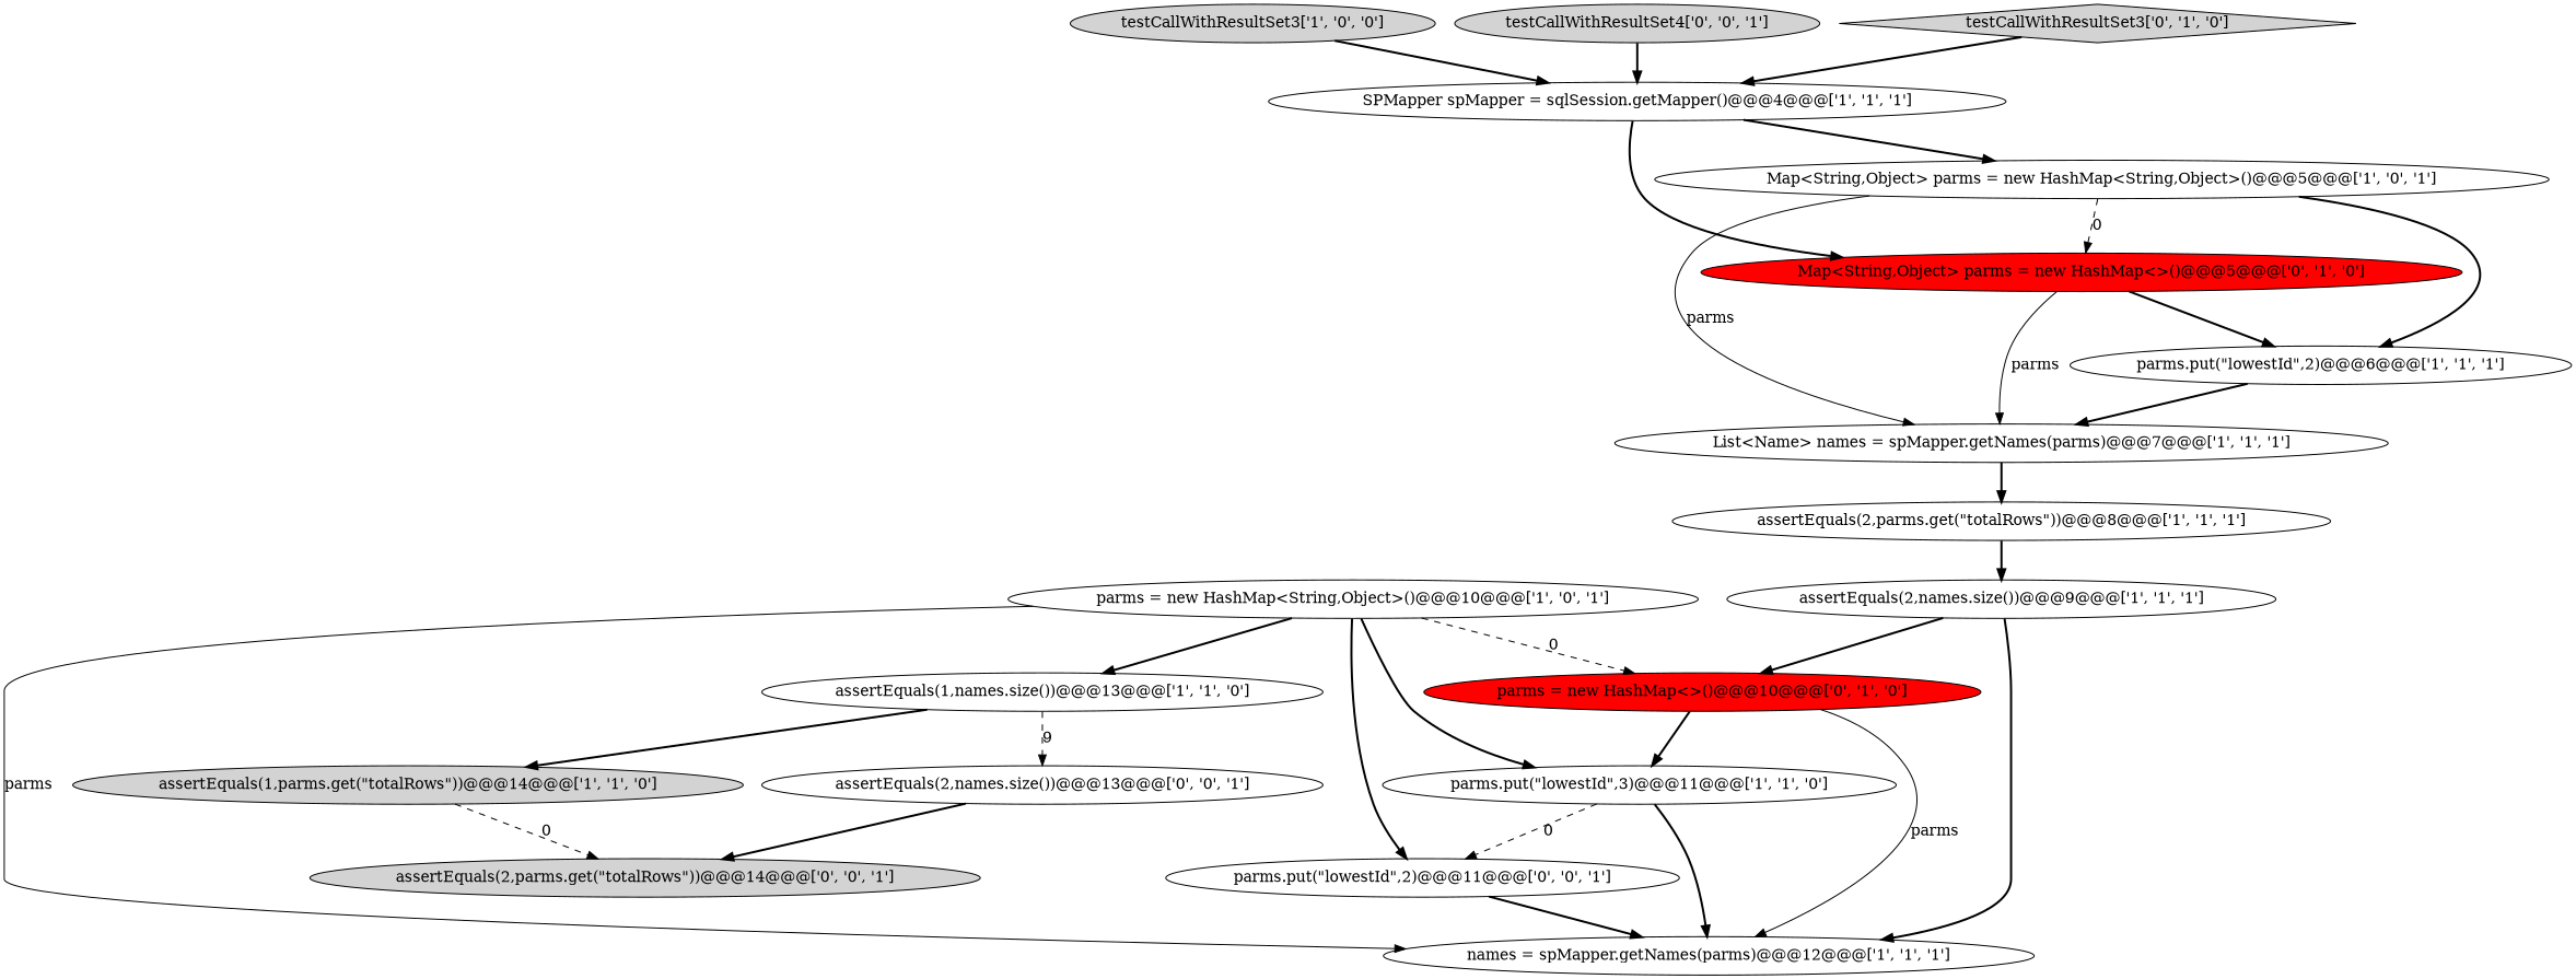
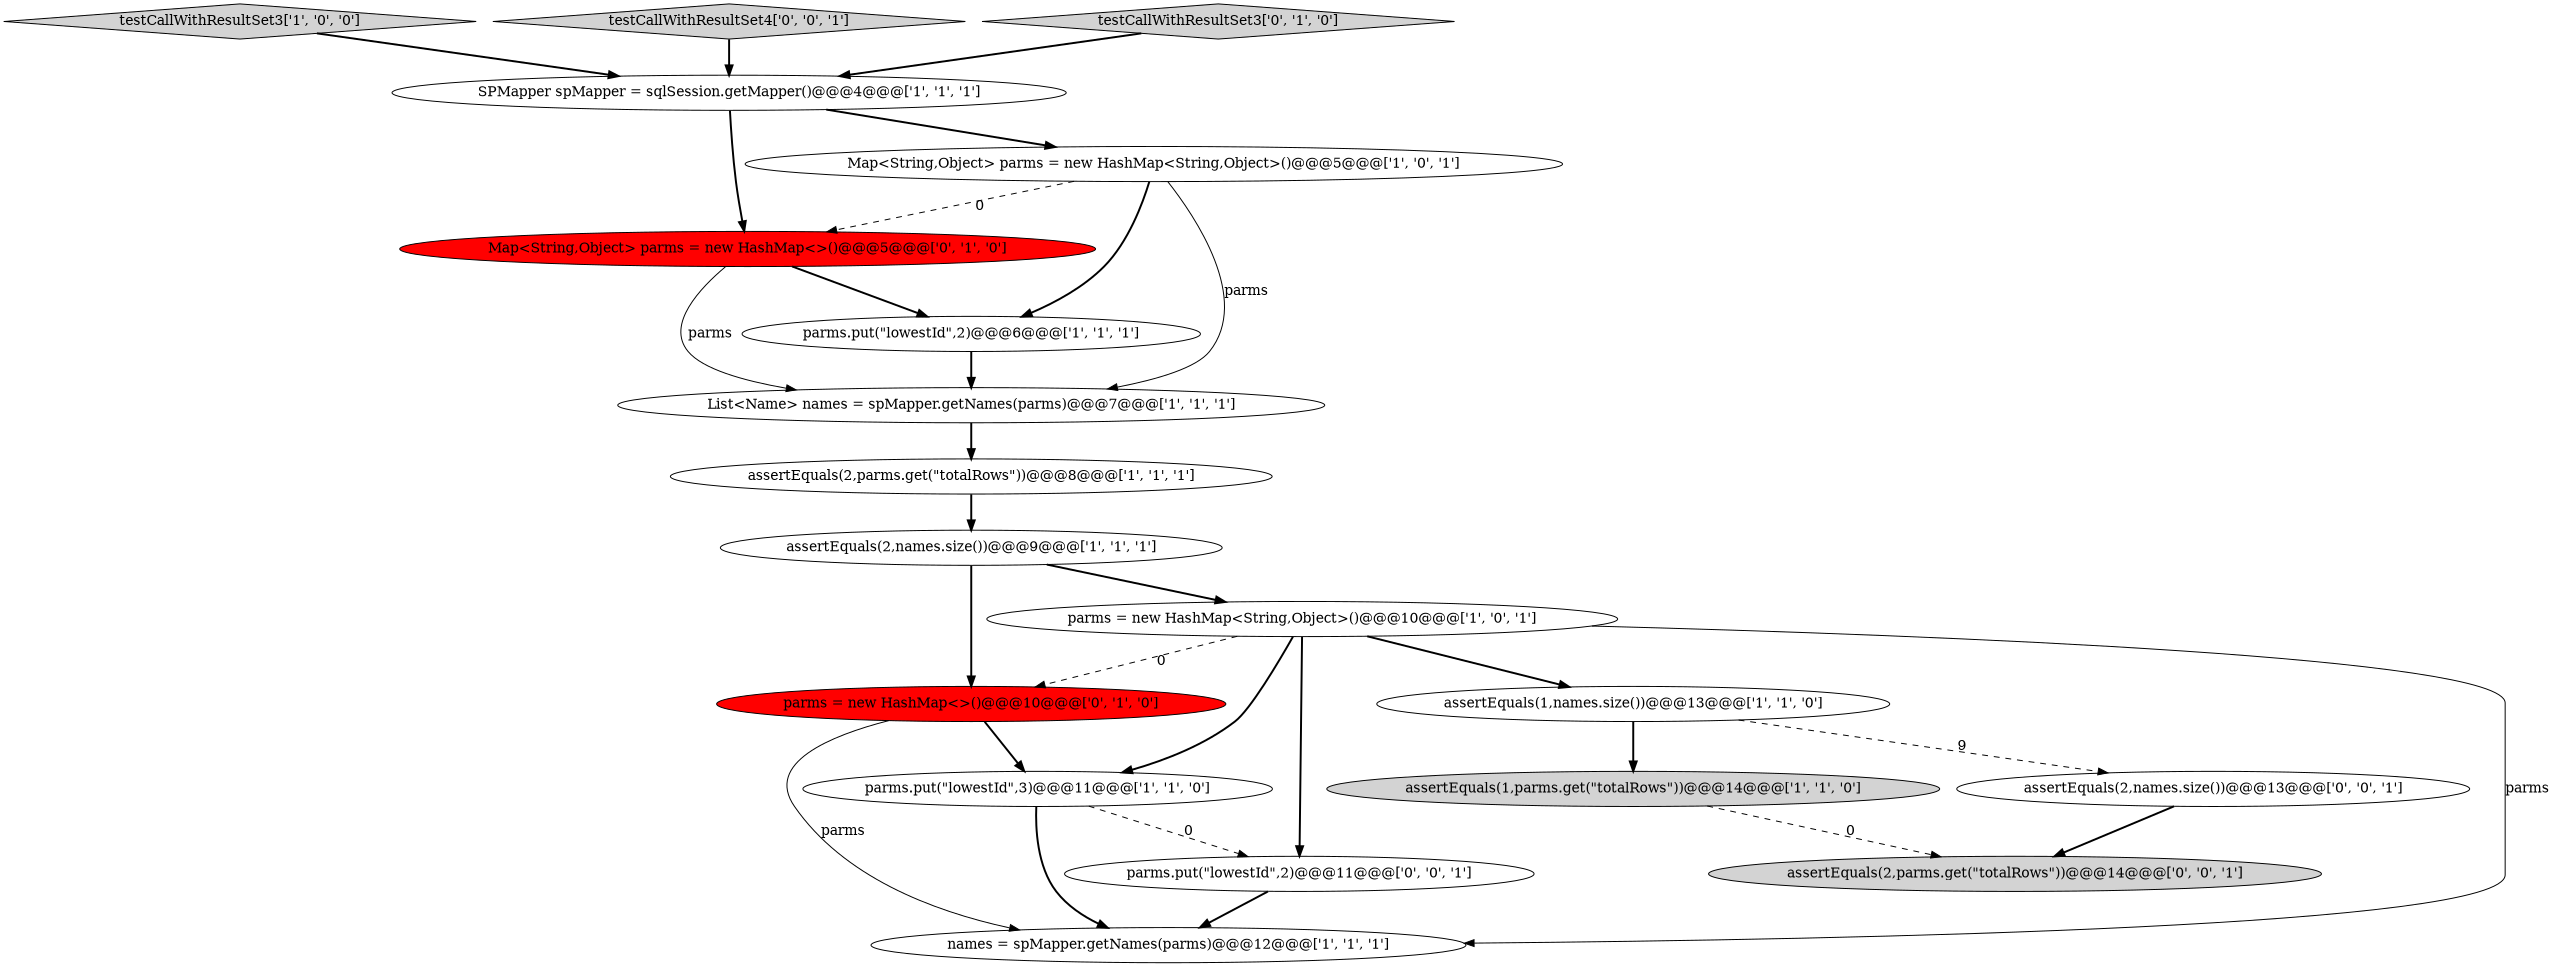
  digraph {
    node [fillcolor=white shape=ellipse style=filled]
    edge [style=bold]
    n1 [label="assertEquals(1,names.size())@@@13@@@['1', '1', '0']"]
    n2 [fillcolor=lightgray label="assertEquals(1,parms.get(\"totalRows\"))@@@14@@@['1', '1', '0']"]
    n3 [label="assertEquals(2,names.size())@@@13@@@['0', '0', '1']"]
    n4 [fillcolor=lightgray label="assertEquals(2,parms.get(\"totalRows\"))@@@14@@@['0', '0', '1']"]
-   n5 [fillcolor=lightgray label="testCallWithResultSet3['1', '0', '0']"]
+   n5 [fillcolor=lightgray label="testCallWithResultSet3['1', '0', '0']" shape=diamond]
    n6 [label="SPMapper spMapper = sqlSession.getMapper()@@@4@@@['1', '1', '1']"]
    n7 [label="Map<String,Object> parms = new HashMap<String,Object>()@@@5@@@['1', '0', '1']"]
    n8 [fillcolor=red label="Map<String,Object> parms = new HashMap<>()@@@5@@@['0', '1', '0']"]
    n9 [label="List<Name> names = spMapper.getNames(parms)@@@7@@@['1', '1', '1']"]
    n10 [label="parms.put(\"lowestId\",2)@@@6@@@['1', '1', '1']"]
    n11 [label="assertEquals(2,parms.get(\"totalRows\"))@@@8@@@['1', '1', '1']"]
    n12 [label="assertEquals(2,names.size())@@@9@@@['1', '1', '1']"]
-   n13 [fillcolor=lightgray label="testCallWithResultSet4['0', '0', '1']"]
+   n13 [fillcolor=lightgray label="testCallWithResultSet4['0', '0', '1']" shape=diamond]
    n14 [fillcolor=red label="parms = new HashMap<>()@@@10@@@['0', '1', '0']"]
    n15 [label="parms = new HashMap<String,Object>()@@@10@@@['1', '0', '1']"]
    n16 [label="names = spMapper.getNames(parms)@@@12@@@['1', '1', '1']"]
    n17 [label="parms.put(\"lowestId\",3)@@@11@@@['1', '1', '0']"]
    n18 [label="parms.put(\"lowestId\",2)@@@11@@@['0', '0', '1']"]
    n19 [fillcolor=lightgray label="testCallWithResultSet3['0', '1', '0']" shape=diamond]
    n1 -> n2
    n1 -> n3 [label=9 style=dashed]
    n2 -> n4 [label=0 style=dashed]
    n3 -> n4
    n5 -> n6
    n6 -> n7
    n6 -> n8
    n7 -> n8 [label=0 style=dashed]
    n7 -> n9 [label=parms style=solid]
    n7 -> n10
    n8 -> n9 [label=parms style=solid]
    n8 -> n10
    n9 -> n11
    n10 -> n9
    n11 -> n12
    n12 -> n14
-   n12 -> n16
+   n12 -> n15
    n13 -> n6
    n14 -> n16 [label=parms style=solid]
    n14 -> n17
    n15 -> n1
    n15 -> n14 [label=0 style=dashed]
    n15 -> n16 [label=parms style=solid]
    n15 -> n17
    n15 -> n18
    n17 -> n16
    n17 -> n18 [label=0 style=dashed]
    n18 -> n16
    n19 -> n6
  }
